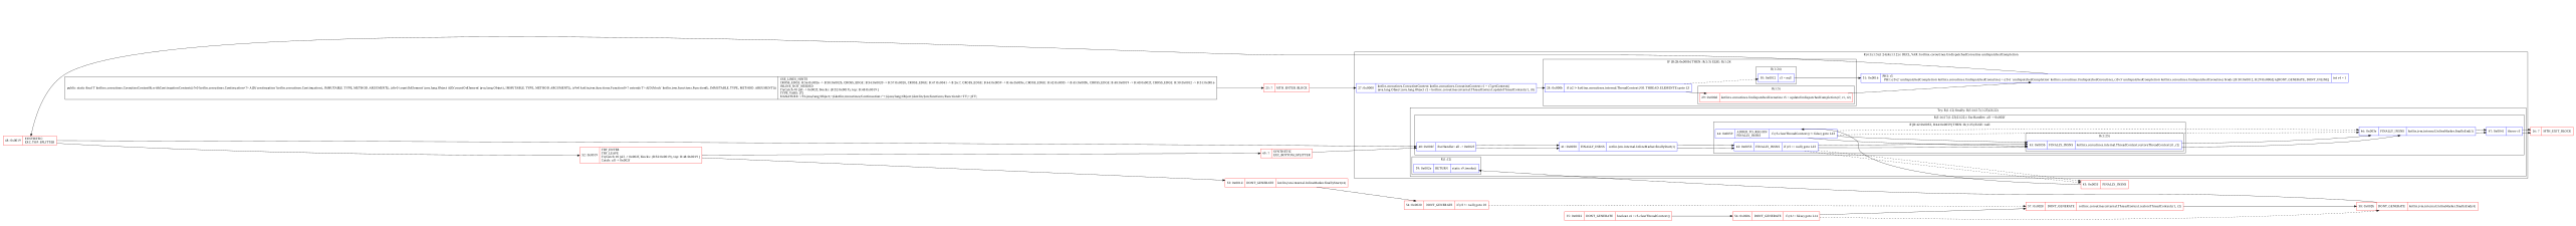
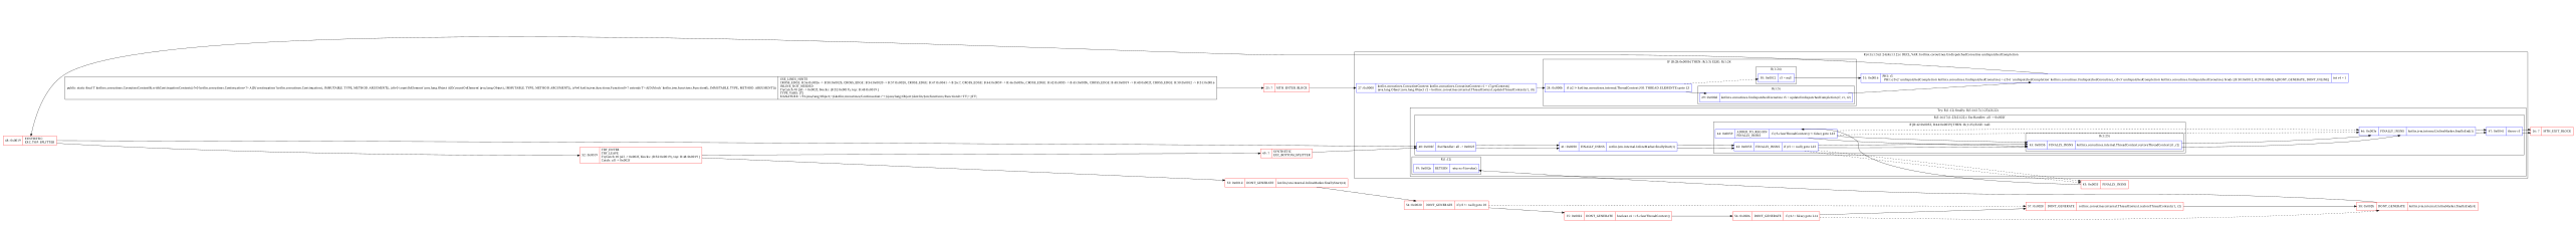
  digraph {
    fontname="PT Serif"
    rankdir=LR
    node [color=blue fontname="PT Serif" shape=record]
    edge [fontname="PT Serif"]
-   n1 [color=red label="{29\:\ 0x000d|kotlinx.coroutines.UndispatchedCoroutine r3 = updateUndispatchedCompletion(r7, r1, r2)\l}"]
+   n1 [label="{29\:\ 0x000d|kotlinx.coroutines.UndispatchedCoroutine r3 = updateUndispatchedCompletion(r7, r1, r2)\l}"]
    n2 [label="{30\:\ 0x0012|r3 = null\l}"]
    n3 [label="{28\:\ 0x000b|if (r2 != kotlinx.coroutines.internal.ThreadContext.NO_THREAD_ELEMENTS) goto L3\l}"]
-   n4 [label="{39\:\ 0x002e|RETURN\l|static r9.invoke()\l}"]
+   n4 [label="{39\:\ 0x002e|RETURN\l|return r9.invoke()\l}"]
    n5 [label="{45\:\ 0x003b|FINALLY_INSNS\l|kotlinx.coroutines.internal.ThreadContext.restoreThreadContext(r1, r2)\l}"]
    n6 [label="{42\:\ 0x0033|FINALLY_INSNS\l|if (r3 == null) goto L23\l}"]
    n7 [label="{44\:\ 0x0039|ADDED_TO_REGION\lFINALLY_INSNS\l|if (r3.clearThreadContext() != false) goto L23\l}"]
    n8 [label="{40\:\ 0x002f|ExcHandler: all \-\> 0x002f\l}"]
    n9 [label="{41\:\ 0x0030|FINALLY_INSNS\l|kotlin.jvm.internal.InlineMarker.finallyStart(1)\l}"]
    n10 [label="{46\:\ 0x003e|FINALLY_INSNS\l|kotlin.jvm.internal.InlineMarker.finallyEnd(1)\l}"]
    n11 [label="{47\:\ 0x0041|throw r5\l}"]
    n12 [label="{27\:\ 0x0000|kotlin.coroutines.CoroutineContext kotlin.coroutines.CoroutineContext r1 = r7.getContext()\ljava.lang.Object java.lang.Object r2 = kotlinx.coroutines.internal.ThreadContext.updateThreadContext(r1, r8)\l}"]
    n13 [label="{31\:\ 0x0016|PHI: r3 \l  PHI: (r3v2 'undispatchedCompletion' kotlinx.coroutines.UndispatchedCoroutine) = (r3v1 'undispatchedCompletion' kotlinx.coroutines.UndispatchedCoroutine), (r3v3 'undispatchedCompletion' kotlinx.coroutines.UndispatchedCoroutine) binds: [B:30:0x0012, B:29:0x000d] A[DONT_GENERATE, DONT_INLINE]\l|int r4 = 1\l}"]
    n14 [color=red label="{43\:\ 0x0035|FINALLY_INSNS\l}"]
    n15 [color=red label="{26\:\ ?|MTH_EXIT_BLOCK\l}"]
    n16 [color=red label="{48\:\ 0x0019|SYNTHETIC\lEXC_TOP_SPLITTER\l}"]
    n17 [color=red label="{32\:\ 0x0019|TRY_ENTER\lTRY_LEAVE\lTryCatch #0 \{all \-\> 0x002f, blocks: (B:32:0x0019), top: B:48:0x0019 \}\lCatch: all \-\> 0x002f\l}"]
    n18 [color=red label="{25\:\ ?|MTH_ENTER_BLOCK\l}"]
    n19 [color=red label="{33\:\ 0x001d|DONT_GENERATE\l|kotlin.jvm.internal.InlineMarker.finallyStart(r4)\l}"]
    n20 [color=red label="{49\:\ ?|SYNTHETIC\lEXC_BOTTOM_SPLITTER\l}"]
    n21 [color=red label="{34\:\ 0x0020|DONT_GENERATE\l|if (r3 != null) goto L9\l}"]
    n22 [color=red label="{35\:\ 0x0022|DONT_GENERATE\l|boolean r6 = r3.clearThreadContext()\l}"]
    n23 [color=red label="{37\:\ 0x0028|DONT_GENERATE\l|kotlinx.coroutines.internal.ThreadContext.restoreThreadContext(r1, r2)\l}"]
    n24 [color=red label="{36\:\ 0x0026|DONT_GENERATE\l|if (r6 != false) goto L14\l}"]
    n25 [color=red label="{38\:\ 0x002b|DONT_GENERATE\l|kotlin.jvm.internal.InlineMarker.finallyEnd(r4)\l}"]
    n26 [label="{public static final T kotlinx.coroutines.CoroutineContextKt.withContinuationContext((r7v0 kotlin.coroutines.Continuation\<?\> A[D('continuation' kotlin.coroutines.Continuation), IMMUTABLE_TYPE, METHOD_ARGUMENT]), (r8v0 'countOrElement' java.lang.Object A[D('countOrElement' java.lang.Object), IMMUTABLE_TYPE, METHOD_ARGUMENT]), (r9v0 kotlin.jvm.functions.Function0\<? extends T\> A[D('block' kotlin.jvm.functions.Function0), IMMUTABLE_TYPE, METHOD_ARGUMENT]))  | USE_LINES_HINTS\lCROSS_EDGE: B:36:0x0026 \-\> B:38:0x002b, CROSS_EDGE: B:34:0x0020 \-\> B:37:0x0028, CROSS_EDGE: B:47:0x0041 \-\> B:26:?, CROSS_EDGE: B:44:0x0039 \-\> B:46:0x003e, CROSS_EDGE: B:42:0x0033 \-\> B:45:0x003b, CROSS_EDGE: B:48:0x0019 \-\> B:40:0x002f, CROSS_EDGE: B:30:0x0012 \-\> B:31:0x0016\lINLINE_NOT_NEEDED\lTryCatch #0 \{all \-\> 0x002f, blocks: (B:32:0x0019), top: B:48:0x0019 \}\lTYPE_VARS: [T]\lSIGNATURE: \<T:Ljava\/lang\/Object;\>(Lkotlin\/coroutines\/Continuation\<*\>;Ljava\/lang\/Object;Lkotlin\/jvm\/functions\/Function0\<+TT;\>;)TT;\l}" color=""]
    subgraph cluster_1 {
      label="R(4:1|(1:3)(1:24)|4|(1:12)) | DECL_VAR: kotlinx.coroutines.UndispatchedCoroutine undispatchedCompletion\l"
      n12
      n13
      subgraph cluster_2 {
        label="IF [B:28:0x000b] THEN: R(1:3) ELSE: R(1:24)"
        n3
        subgraph cluster_3 {
          label="R(1:3)"
          n1
        }
        subgraph cluster_4 {
          label="R(1:24)"
          n2
        }
      }
      subgraph cluster_5 {
        label="Try: R(1:12) finally: R(5:16|17|(1:23)|21|22)"
        subgraph cluster_6 {
          label="R(1:12)"
          n4
        }
        subgraph cluster_7 {
          label="R(5:16|17|(1:23)|21|22) | ExcHandler: all \-\> 0x002f\l"
          n8
          n9
          n10
          n11
          subgraph cluster_8 {
            label="IF [B:42:0x0033, B:44:0x0039] THEN: R(1:23) ELSE: null"
            n6
            n7
            subgraph cluster_9 {
              label="R(1:23)"
              n5
            }
          }
        }
      }
    }
    subgraph cluster_10 {
      label="R(5:16|17|(1:23)|21|22) | ExcHandler: all \-\> 0x002f\l"
      subgraph cluster_11 {
        label="IF [B:42:0x0033, B:44:0x0039] THEN: R(1:23) ELSE: null"
        subgraph cluster_12 {
          label="R(1:23)"
        }
      }
    }
    n1 -> n13
    n2 -> n13
    n3 -> n1
    n3 -> n2 [style=dashed]
    n5 -> n10
    n5 -> n10
    n6 -> n5
    n6 -> n5
    n6 -> n14 [style=dashed]
    n6 -> n14 [style=dashed]
    n7 -> n5
    n7 -> n5
    n7 -> n10 [style=dashed]
    n7 -> n10 [style=dashed]
    n8 -> n9
    n8 -> n9
    n9 -> n6
    n9 -> n6
    n10 -> n11
    n10 -> n11
    n11 -> n15
    n11 -> n15
    n12 -> n3
    n13 -> n16
    n14 -> n7
    n16 -> n8
    n16 -> n17
    n17 -> n19
    n17 -> n20
    n18 -> n12
    n19 -> n21
    n20 -> n8
+   n21 -> n22
    n21 -> n23 [style=dashed]
    n22 -> n24
    n23 -> n25
    n24 -> n23
    n24 -> n25 [style=dashed]
    n25 -> n4
    n26 -> n18
  }
